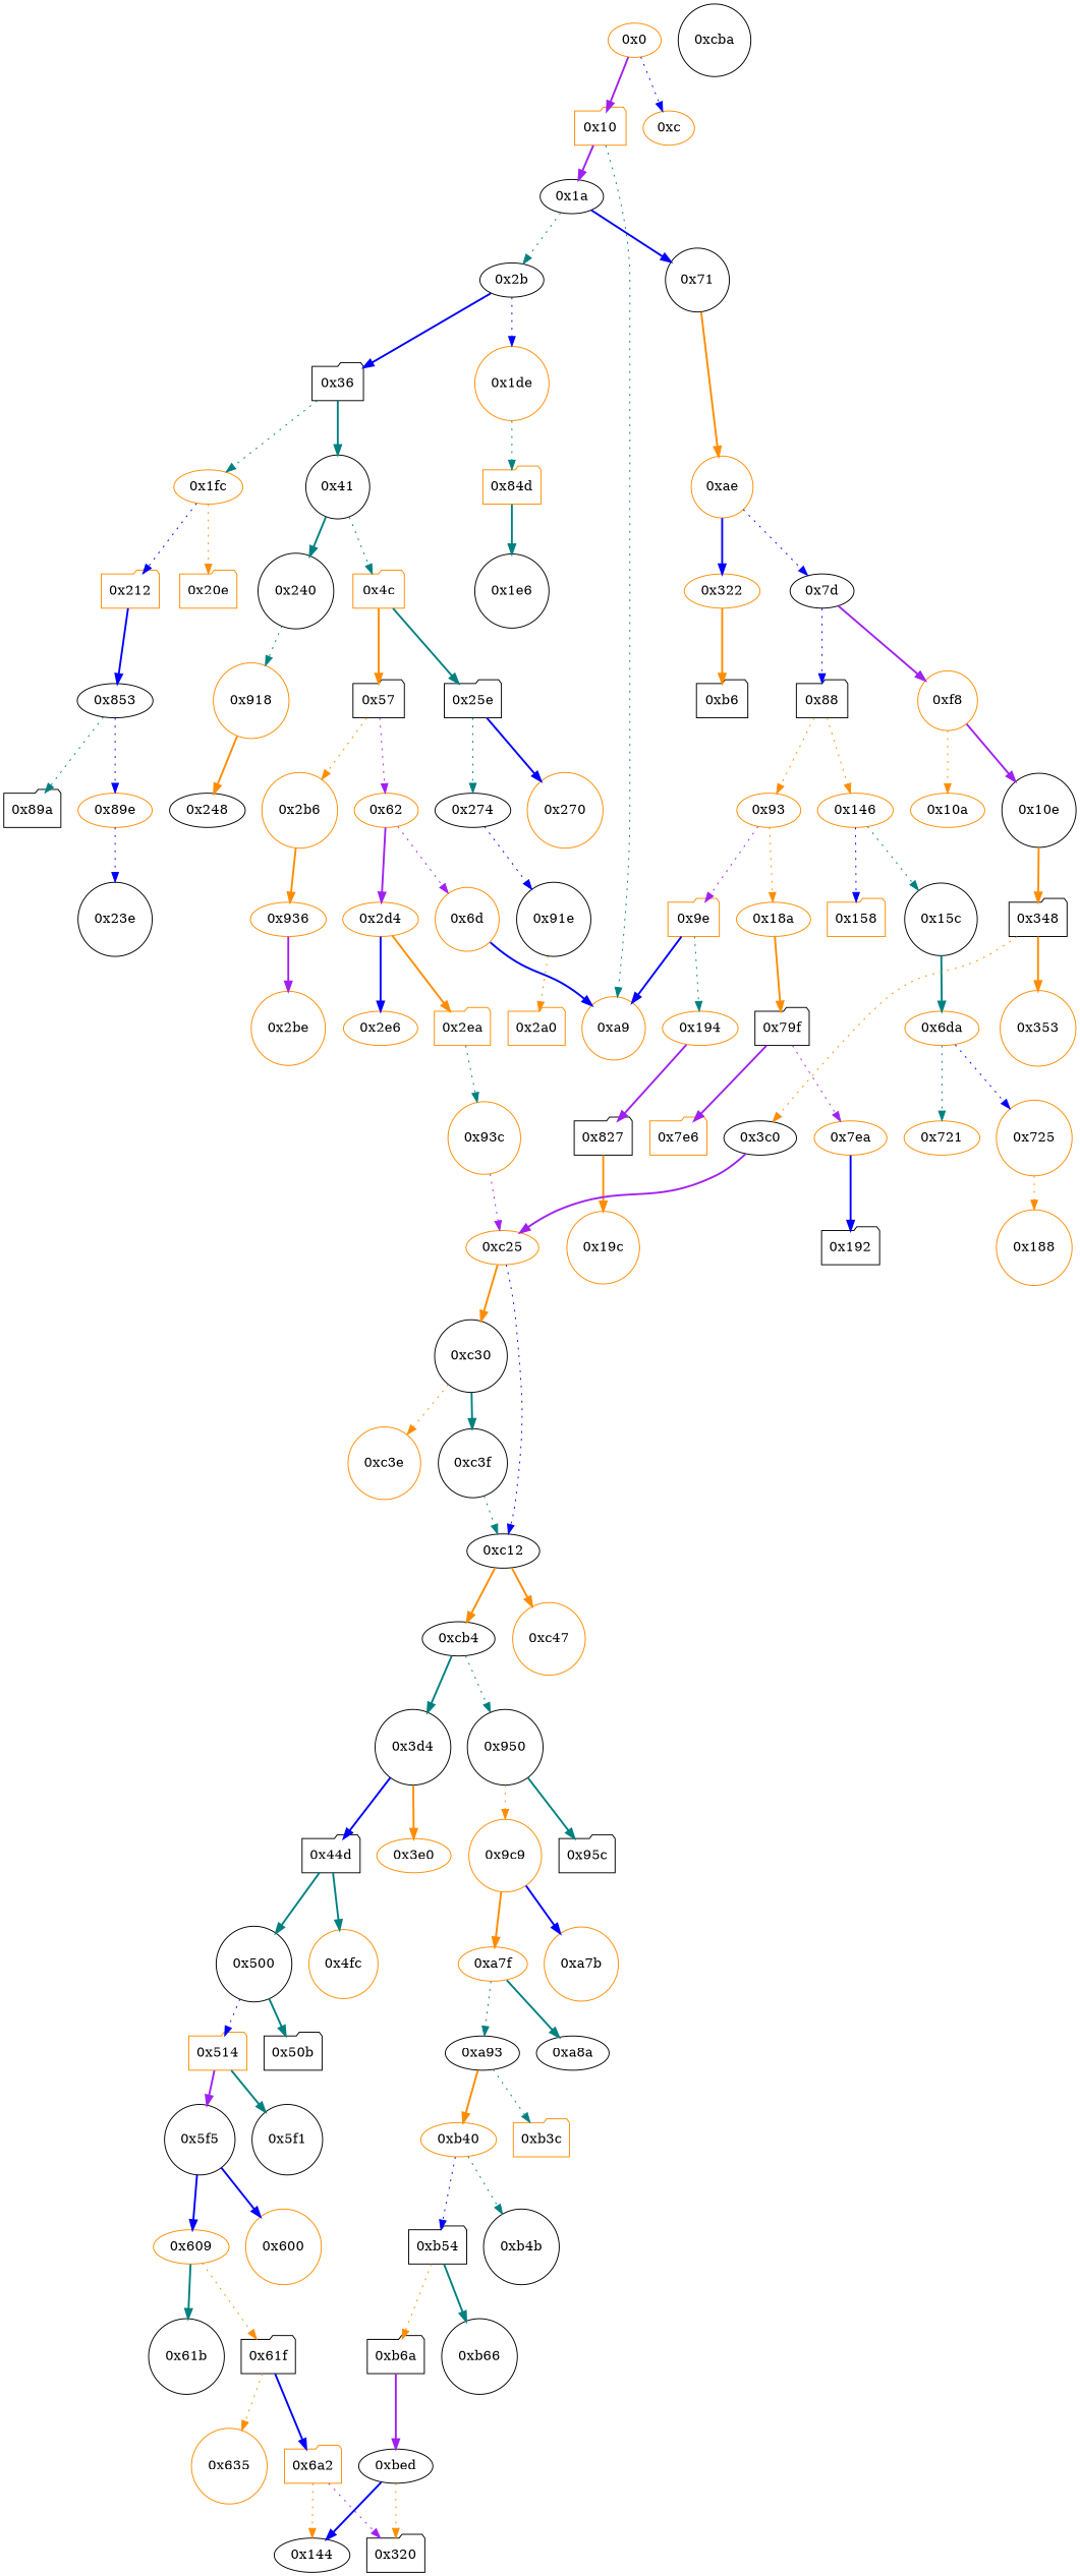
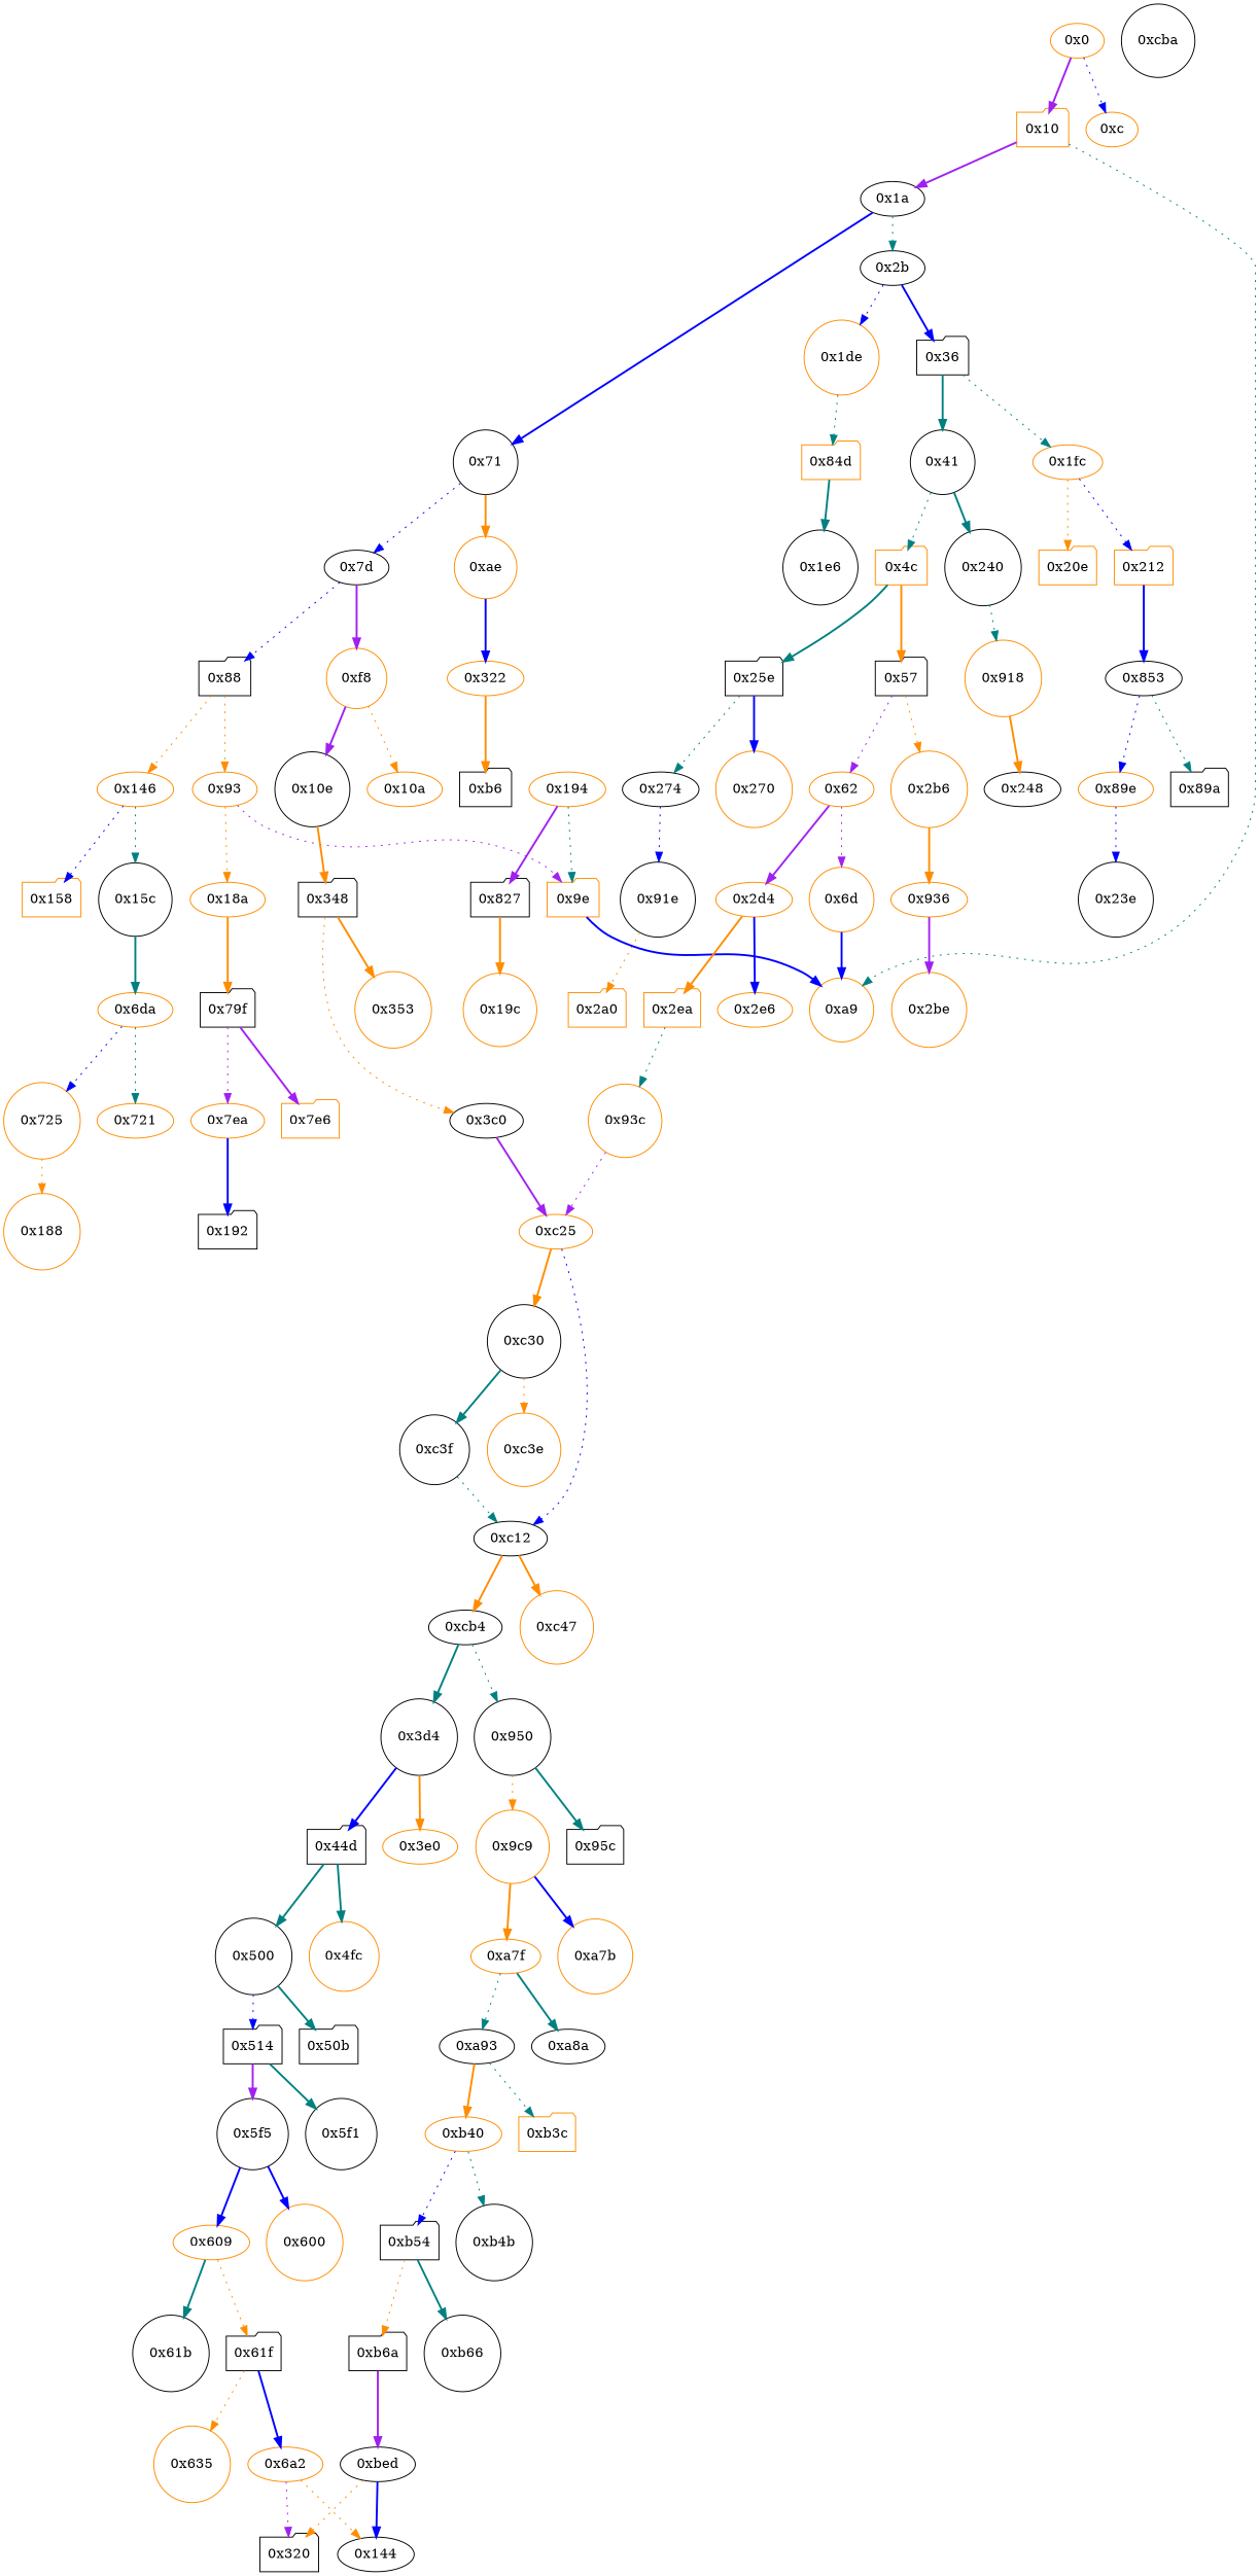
  strict digraph {
    node [color=darkorange fillcolor=white shape=circle style=filled]
    edge [color=darkorange style=bold]
    "0x609" [shape=ellipse]
    "0x61f" [color=black shape=folder]
    "0x61b" [color=black]
    "0x635"
-   "0x6a2" [shape=folder]
+   "0x6a2" [shape=ellipse]
    "0x2ea" [shape=folder]
    "0x93c"
    "0xc25" [shape=ellipse]
    "0xb6a" [color=black shape=folder]
    "0xbed" [color=black shape=ellipse]
    "0x320" [color=black shape=folder]
    "0x144" [color=black shape=ellipse]
    "0x146" [shape=ellipse]
    "0x15c" [color=black]
    "0x158" [shape=folder]
    "0x6da" [shape=ellipse]
    "0x7d" [color=black shape=ellipse]
    "0x88" [color=black shape=folder]
    "0xf8"
    "0x93" [shape=ellipse]
    "0x10a" [shape=ellipse]
    "0x10e" [color=black]
    "0x500" [color=black]
    "0x50b" [color=black shape=folder]
-   "0x514" [shape=folder]
+   "0x514" [color=black shape=folder]
    "0x5f1" [color=black]
    "0x5f5" [color=black]
    "0xa8a" [color=black shape=ellipse]
    "0x23e" [color=black]
    "0x1a" [color=black shape=ellipse]
    "0x71" [color=black]
    "0x2b" [color=black shape=ellipse]
    "0xae"
    "0x36" [color=black shape=folder]
    "0x1de"
    "0x6d"
    "0xa9"
    n38 [color=black label="0xc12" shape=ellipse]
    "0xc30" [color=black]
    "0x950" [color=black]
    "0x9c9"
    "0x95c" [color=black shape=folder]
    "0xa7b"
    "0xa7f" [shape=ellipse]
    "0xb66" [color=black]
    "0x240" [color=black]
    "0x918"
    "0x248" [color=black shape=ellipse]
    "0xcb4" [color=black shape=ellipse]
    "0x3d4" [color=black]
    "0x44d" [color=black shape=folder]
    "0x3e0" [shape=ellipse]
    "0x322" [shape=ellipse]
    "0x274" [color=black shape=ellipse]
    "0x91e" [color=black]
    "0x2a0" [shape=folder]
    "0x9e" [shape=folder]
    "0x18a" [shape=ellipse]
    "0x79f" [color=black shape=folder]
    "0x7ea" [shape=ellipse]
    "0x7e6" [shape=folder]
    "0x192" [color=black shape=folder]
    "0xc3f" [color=black]
    "0xc47"
    "0x10" [shape=folder]
    "0xb6" [color=black shape=folder]
    "0x1fc" [shape=ellipse]
    "0x41" [color=black]
    "0x212" [shape=folder]
    "0x20e" [shape=folder]
    "0x4c" [shape=folder]
    "0x853" [color=black shape=ellipse]
    "0x84d" [shape=folder]
    "0x1e6" [color=black]
    "0x89a" [color=black shape=folder]
    "0x89e" [shape=ellipse]
    "0xa93" [color=black shape=ellipse]
    "0x725"
    "0x721" [shape=ellipse]
    "0x188"
    "0xb3c" [shape=folder]
    "0xb40" [shape=ellipse]
    "0xb54" [color=black shape=folder]
    "0xb4b" [color=black]
    "0xc" [shape=ellipse]
    "0x194" [shape=ellipse]
    "0x25e" [color=black shape=folder]
    "0x270"
    "0x4fc"
    "0x62" [shape=ellipse]
    "0x2d4" [shape=ellipse]
    "0x2e6" [shape=ellipse]
    "0x600"
    "0x936" [shape=ellipse]
    "0x2be"
    "0x2b6"
    "0xcba" [color=black]
    "0x827" [color=black shape=folder]
    "0x19c"
    "0xc3e"
    "0x348" [color=black shape=folder]
    "0x57" [color=black shape=folder]
    "0x3c0" [color=black shape=ellipse]
    "0x353"
    "0x0" [shape=ellipse]
    "0x609" -> "0x61f" [style=dotted]
    "0x609" -> "0x61b" [color=teal]
    "0x61f" -> "0x635" [style=dotted]
    "0x61f" -> "0x6a2" [color=blue]
    "0x6a2" -> "0x320" [color=purple style=dotted]
    "0x6a2" -> "0x144" [style=dotted]
    "0x2ea" -> "0x93c" [color=teal style=dotted]
    "0x93c" -> "0xc25" [color=purple style=dotted]
    "0xc25" -> n38 [color=blue style=dotted]
    "0xc25" -> "0xc30"
    "0xb6a" -> "0xbed" [color=purple]
    "0xbed" -> "0x320" [style=dotted]
    "0xbed" -> "0x144" [color=blue]
    "0x146" -> "0x15c" [color=teal style=dotted]
    "0x146" -> "0x158" [color=blue style=dotted]
    "0x15c" -> "0x6da" [color=teal]
    "0x6da" -> "0x725" [color=blue style=dotted]
    "0x6da" -> "0x721" [color=teal style=dotted]
    "0x7d" -> "0x88" [color=blue style=dotted]
    "0x7d" -> "0xf8" [color=purple]
    "0x88" -> "0x146" [style=dotted]
    "0x88" -> "0x93" [style=dotted]
    "0xf8" -> "0x10a" [style=dotted]
    "0xf8" -> "0x10e" [color=purple]
    "0x93" -> "0x9e" [color=purple style=dotted]
    "0x93" -> "0x18a" [style=dotted]
    "0x10e" -> "0x348"
    "0x500" -> "0x50b" [color=teal]
    "0x500" -> "0x514" [color=blue style=dotted]
    "0x514" -> "0x5f1" [color=teal]
    "0x514" -> "0x5f5" [color=purple]
    "0x5f5" -> "0x609" [color=blue]
    "0x5f5" -> "0x600" [color=blue]
    "0x1a" -> "0x71" [color=blue]
    "0x1a" -> "0x2b" [color=teal style=dotted]
-   "0xae" -> "0x7d" [color=blue style=dotted]
+   "0x71" -> "0x7d" [color=blue style=dotted]
    "0x71" -> "0xae"
    "0x2b" -> "0x36" [color=blue]
    "0x2b" -> "0x1de" [color=blue style=dotted]
    "0xae" -> "0x322" [color=blue]
    "0x36" -> "0x1fc" [color=teal style=dotted]
    "0x36" -> "0x41" [color=teal]
    "0x1de" -> "0x84d" [color=teal style=dotted]
    "0x6d" -> "0xa9" [color=blue]
    n38 -> "0xcb4"
    n38 -> "0xc47"
    "0xc30" -> "0xc3f" [color=teal]
    "0xc30" -> "0xc3e" [style=dotted]
    "0x950" -> "0x9c9" [style=dotted]
    "0x950" -> "0x95c" [color=teal]
    "0x9c9" -> "0xa7b" [color=blue]
    "0x9c9" -> "0xa7f"
    "0xa7f" -> "0xa8a" [color=teal]
    "0xa7f" -> "0xa93" [color=teal style=dotted]
    "0x240" -> "0x918" [color=teal style=dotted]
    "0x918" -> "0x248"
    "0xcb4" -> "0x950" [color=teal style=dotted]
    "0xcb4" -> "0x3d4" [color=teal]
    "0x3d4" -> "0x44d" [color=blue]
    "0x3d4" -> "0x3e0"
    "0x44d" -> "0x500" [color=teal]
    "0x44d" -> "0x4fc" [color=teal]
    "0x322" -> "0xb6"
    "0x274" -> "0x91e" [color=blue style=dotted]
    "0x91e" -> "0x2a0" [style=dotted]
    "0x9e" -> "0xa9" [color=blue]
-   "0x9e" -> "0x194" [color=teal style=dotted]
+   "0x194" -> "0x9e" [color=teal style=dotted]
    "0x18a" -> "0x79f"
    "0x79f" -> "0x7ea" [color=purple style=dotted]
    "0x79f" -> "0x7e6" [color=purple]
    "0x7ea" -> "0x192" [color=blue]
    "0xc3f" -> n38 [color=teal style=dotted]
    "0x10" -> "0x1a" [color=purple]
    "0x10" -> "0xa9" [color=teal style=dotted]
    "0x1fc" -> "0x212" [color=blue style=dotted]
    "0x1fc" -> "0x20e" [style=dotted]
    "0x41" -> "0x240" [color=teal]
    "0x41" -> "0x4c" [color=teal style=dotted]
    "0x212" -> "0x853" [color=blue]
    "0x4c" -> "0x25e" [color=teal]
    "0x4c" -> "0x57"
    "0x853" -> "0x89a" [color=teal style=dotted]
    "0x853" -> "0x89e" [color=blue style=dotted]
    "0x84d" -> "0x1e6" [color=teal]
    "0x89e" -> "0x23e" [color=blue style=dotted]
    "0xa93" -> "0xb3c" [color=teal style=dotted]
    "0xa93" -> "0xb40"
    "0x725" -> "0x188" [style=dotted]
    "0xb40" -> "0xb54" [color=blue style=dotted]
    "0xb40" -> "0xb4b" [color=teal style=dotted]
    "0xb54" -> "0xb6a" [style=dotted]
    "0xb54" -> "0xb66" [color=teal]
    "0x194" -> "0x827" [color=purple]
    "0x25e" -> "0x274" [color=teal style=dotted]
    "0x25e" -> "0x270" [color=blue]
    "0x62" -> "0x6d" [color=purple style=dotted]
    "0x62" -> "0x2d4" [color=purple]
    "0x2d4" -> "0x2ea"
    "0x2d4" -> "0x2e6" [color=blue]
    "0x936" -> "0x2be" [color=purple]
    "0x2b6" -> "0x936"
    "0x827" -> "0x19c"
    "0x348" -> "0x3c0" [style=dotted]
    "0x348" -> "0x353"
    "0x57" -> "0x62" [color=purple style=dotted]
    "0x57" -> "0x2b6" [style=dotted]
    "0x3c0" -> "0xc25" [color=purple]
    "0x0" -> "0x10" [color=purple]
    "0x0" -> "0xc" [color=blue style=dotted]
  }
